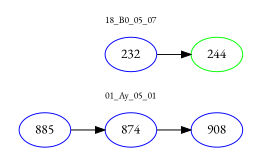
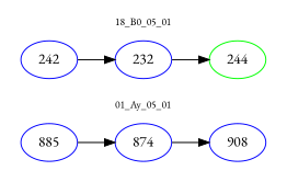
  digraph {
    fontname="EB Garamond"
    rankdir=LR
    node [color=blue fontname="EB Garamond"]
    edge [color=black fontname="EB Garamond"]
    n1 [label=885]
    n2 [label=874]
    n3 [label=908]
+   n4 [label=242]
    n5 [label=232]
    n6 [color=green label=244]
    subgraph cluster_1 {
      color=white
      fontsize=10
      label="01_Ay_05_01"
      n1
      n2
      n3
    }
    subgraph cluster_2 {
      color=white
      fontsize=10
-     label="18_B0_05_07"
+     label="18_B0_05_01"
+     n4
      n5
      n6
    }
    n1 -> n2
    n2 -> n3
+   n4 -> n5
    n5 -> n6
  }
